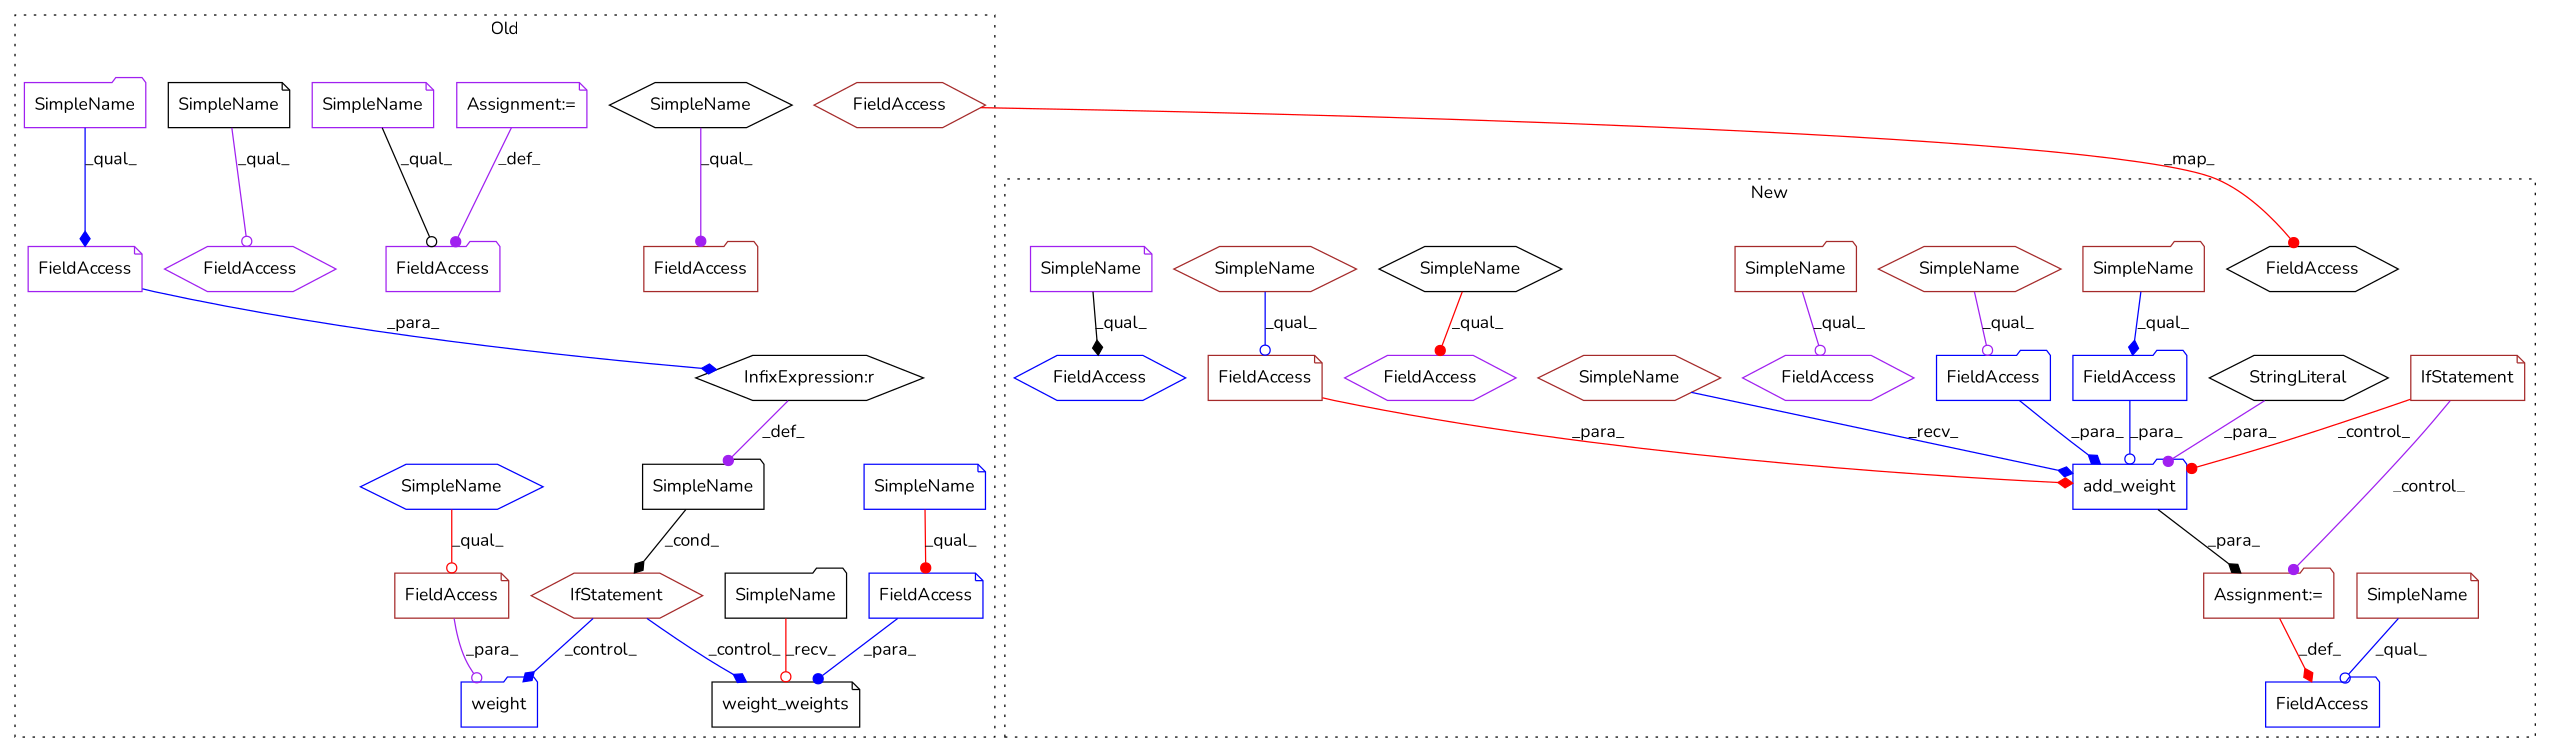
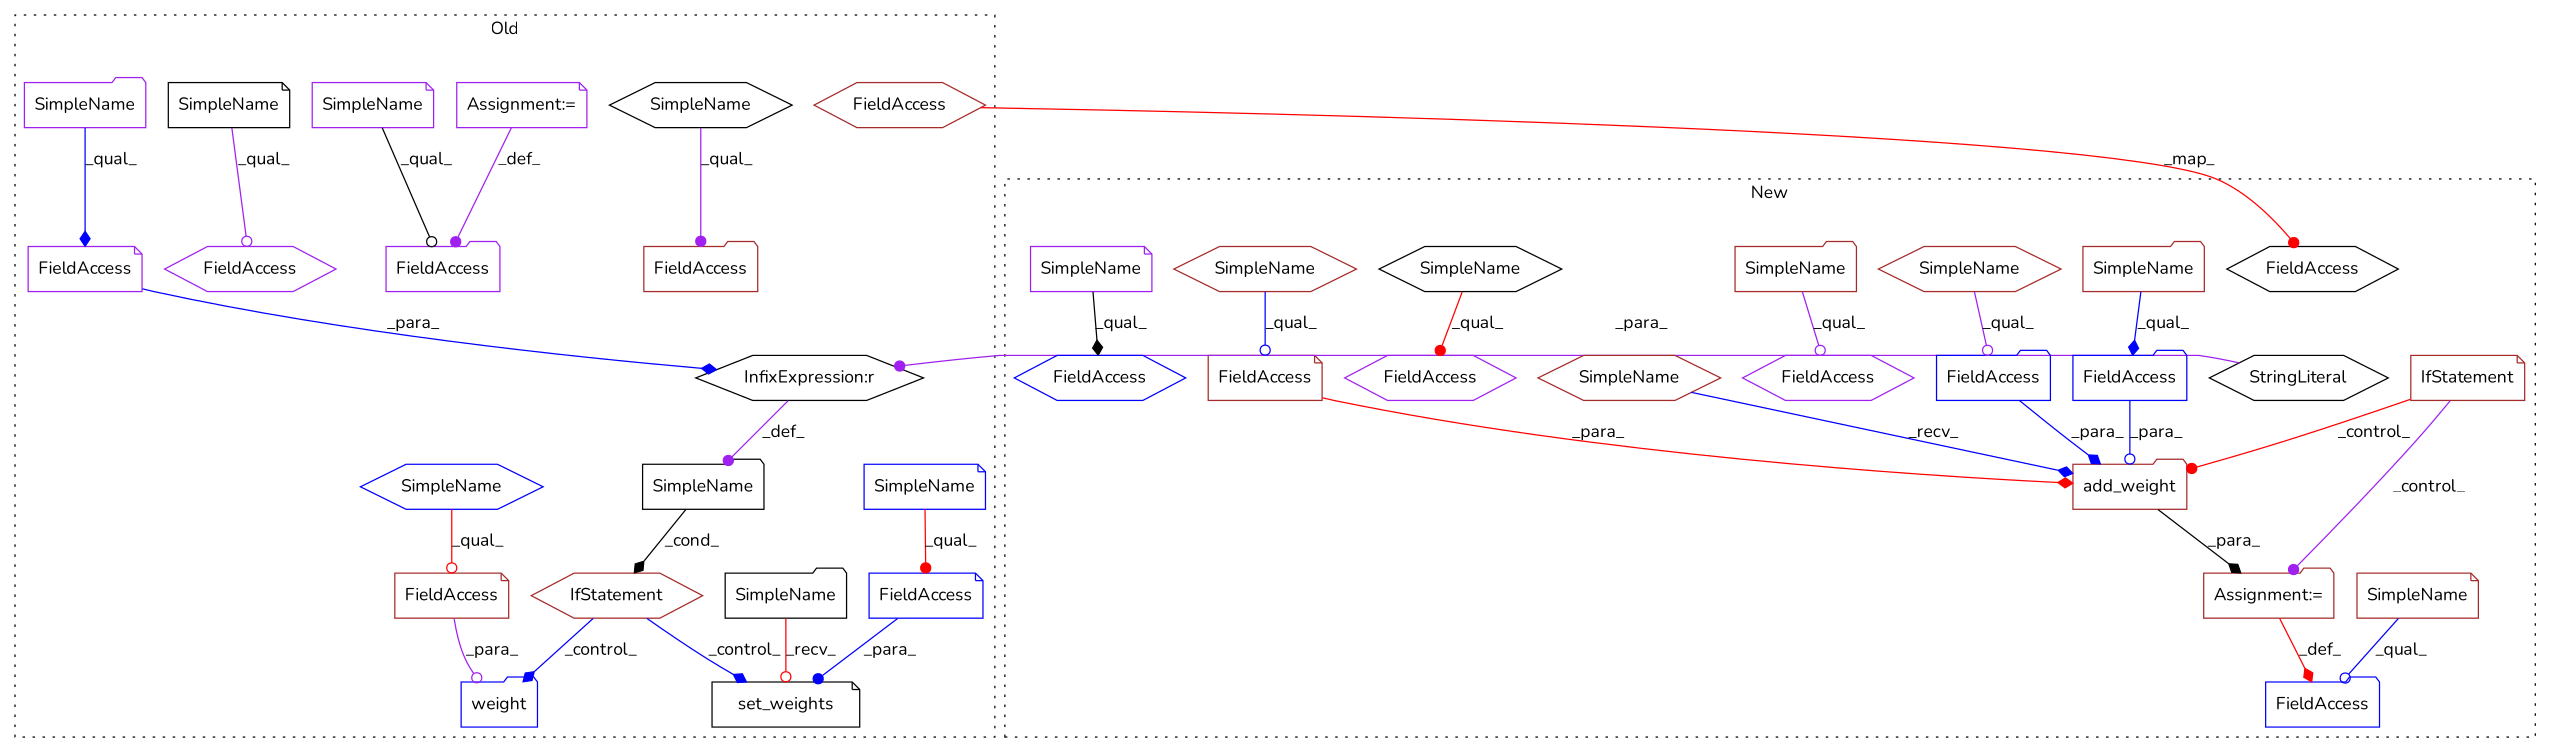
  digraph {
    fontname=Nunito
    node [a=42 color=brown fontname=Nunito l=4 s=9966 shape=hexagon]
    edge [arrowhead=diamond color=blue fontname=Nunito]
    n1 [a=32 color=blue l="4,1" label=weight s="10050,10074" shape=folder]
    n2 [color=black label=SimpleName shape=folder l="" s=""]
-   n3 [a=32 color=black l="12,1" label=weight_weights s="10009,10041" shape=note]
+   n3 [a=32 color=black l="12,1" label=set_weights s="10009,10041" shape=note]
    n4 [a=27 color=black label="InfixExpression:r" s=9986]
    n5 [a=22 color=purple l=20 label=FieldAccess shape=note]
    n6 [a=22 l=21 label=FieldAccess s=9934 shape=folder]
    n7 [a=22 color=blue l=20 label=FieldAccess s=10021 shape=note]
    n8 [a=22 l=20 label=FieldAccess s=10054 shape=note]
    n9 [a=22 color=purple l=22 label=FieldAccess s=9911]
    n10 [a=25 l="4,2" label=IfStatement s="9962,9994"]
    n11 [a=22 color=purple l=10 label=FieldAccess s=9829 shape=folder]
    n12 [a=7 color=purple l=1 label="Assignment:=" s=9839 shape=note]
    n13 [a=22 l=9 label=FieldAccess s=9631]
    n14 [color=black label=SimpleName s=9934]
    n15 [color=black label=SimpleName s=10004 shape=folder]
    n16 [color=blue label=SimpleName s=10054]
    n17 [color=purple label=SimpleName s=9829 shape=note]
    n18 [color=blue label=SimpleName s=10021 shape=note]
    n19 [color=black label=SimpleName s=9911 shape=note]
    n20 [color=purple label=SimpleName shape=folder]
-   n21 [a=32 color=blue l="18,1" label=add_weight s="3066,3212" shape=folder]
+   n21 [a=32 l="18,1" label=add_weight s="3066,3212" shape=folder]
    n22 [a=22 l=24 label=FieldAccess s=3188 shape=note]
    n23 [a=45 color=black l=15 label=StringLiteral s=3120]
    n24 [a=22 color=blue l=25 label=FieldAccess s=3162 shape=folder]
    n25 [a=22 color=blue l=25 label=FieldAccess s=3136 shape=folder]
    n26 [a=22 color=purple l=10 label=FieldAccess s=2694]
    n27 [a=22 color=purple l=20 label=FieldAccess s=2942]
    n28 [a=22 color=blue l=18 label=FieldAccess s=3042 shape=folder]
    n29 [a=22 color=blue l=13 label=FieldAccess s=2799]
    n30 [a=25 l="4,2" label=IfStatement s="3011,3032" shape=note]
    n31 [a=22 color=black l=21 label=FieldAccess s=2767]
    n32 [a=7 l=1 label="Assignment:=" s=3060 shape=folder]
    n33 [label=SimpleName s=3136]
    n34 [label=SimpleName s=3061]
    n35 [label=SimpleName s=2942 shape=folder]
    n36 [label=SimpleName s=3042 shape=note]
    n37 [label=SimpleName s=3188]
    n38 [color=black label=SimpleName s=2694]
    n39 [label=SimpleName s=3162 shape=folder]
    n40 [color=purple label=SimpleName s=2799 shape=note]
    subgraph cluster_1 {
      label=Old
      style=dotted
      n1
      n2
      n3
      n4
      n5
      n6
      n7
      n8
      n9
      n10
      n11
      n12
      n13
      n14
      n15
      n16
      n17
      n18
      n19
      n20
    }
    subgraph cluster_2 {
      label=New
      style=dotted
      n21
      n22
      n23
      n24
      n25
      n26
      n27
      n28
      n29
      n30
      n31
      n32
      n33
      n34
      n35
      n36
      n37
      n38
      n39
      n40
    }
    n2 -> n10 [color=black label=_cond_]
    n4 -> n2 [arrowhead=dot color=purple label=_def_]
    n5 -> n4 [label=_para_]
    n7 -> n3 [arrowhead=dot label=_para_]
    n8 -> n1 [arrowhead=odot color=purple label=_para_]
    n10 -> n1 [label=_control_]
    n10 -> n3 [label=_control_]
    n12 -> n11 [arrowhead=dot color=purple label=_def_]
    n13 -> n31 [arrowhead=dot color=red label=_map_]
    n14 -> n6 [arrowhead=dot color=purple label=_qual_]
    n15 -> n3 [arrowhead=odot color=red label=_recv_]
    n16 -> n8 [arrowhead=odot color=red label=_qual_]
    n17 -> n11 [arrowhead=odot color=black label=_qual_]
    n18 -> n7 [arrowhead=dot color=red label=_qual_]
    n19 -> n9 [arrowhead=odot color=purple label=_qual_]
    n20 -> n5 [label=_qual_]
    n21 -> n32 [color=black label=_para_]
    n22 -> n21 [color=red label=_para_]
-   n23 -> n21 [arrowhead=dot color=purple label=_para_]
+   n23 -> n4 [arrowhead=dot color=purple label=_para_]
    n24 -> n21 [arrowhead=odot label=_para_]
    n25 -> n21 [label=_para_]
    n30 -> n21 [arrowhead=dot color=red label=_control_]
    n30 -> n32 [arrowhead=dot color=purple label=_control_]
    n32 -> n28 [color=red label=_def_]
    n33 -> n25 [arrowhead=odot color=purple label=_qual_]
    n34 -> n21 [label=_recv_]
    n35 -> n27 [arrowhead=odot color=purple label=_qual_]
    n36 -> n28 [arrowhead=odot label=_qual_]
    n37 -> n22 [arrowhead=odot label=_qual_]
    n38 -> n26 [arrowhead=dot color=red label=_qual_]
    n39 -> n24 [label=_qual_]
    n40 -> n29 [color=black label=_qual_]
  }
